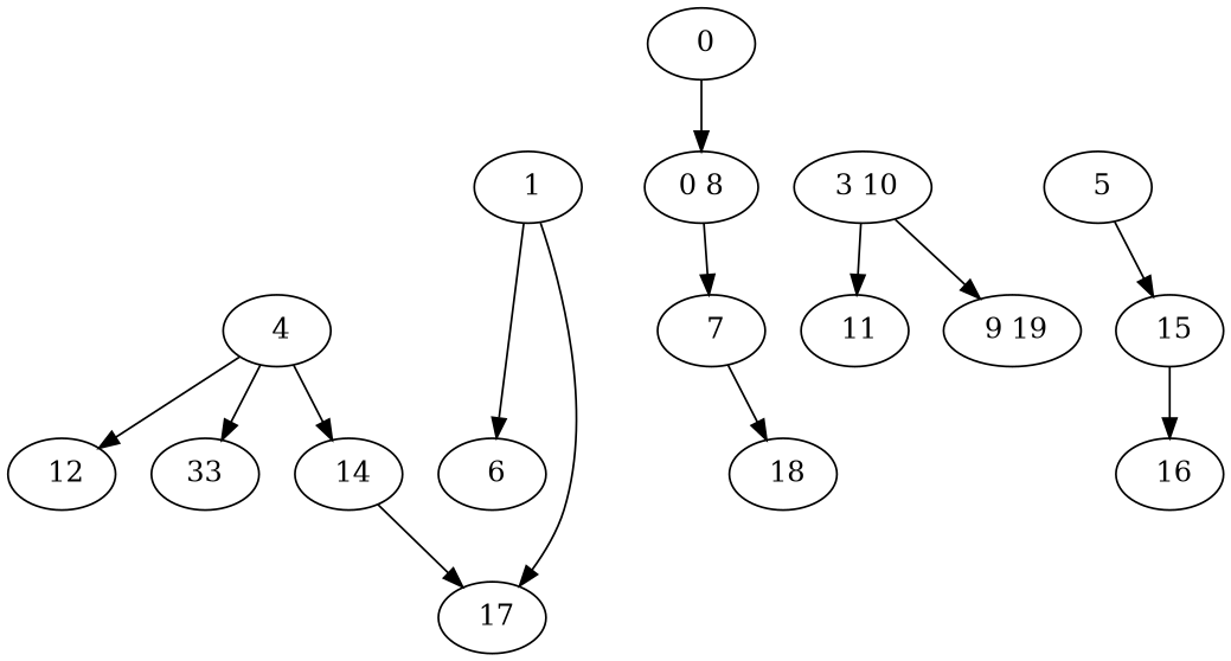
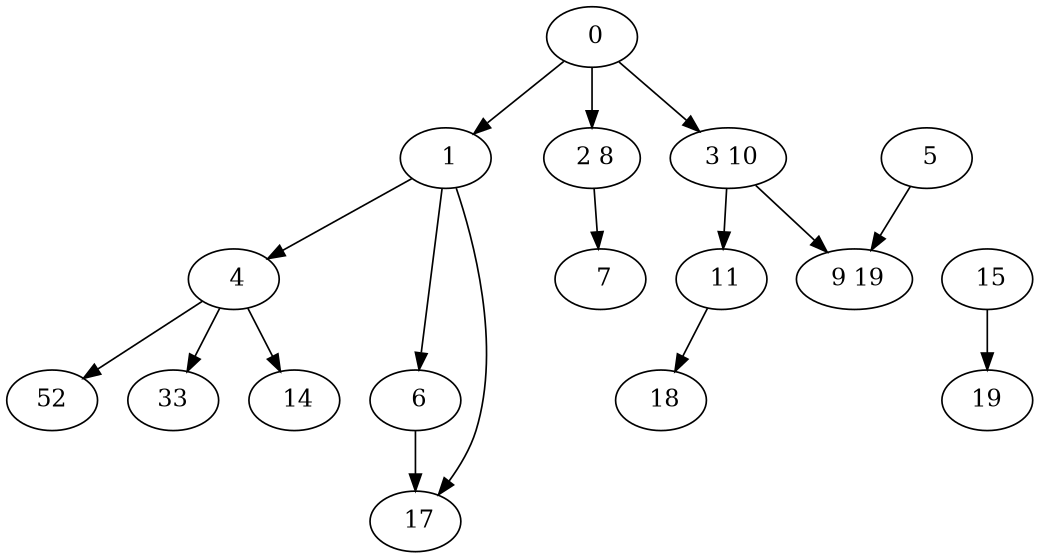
  digraph {
    " 0"
    " 1"
-   " 2 8" [label="0 8"]
+   " 2 8"
    " 3 10"
    " 4"
    " 6"
    " 17"
    " 7"
    " 11"
    " 9 19"
-   " 12"
+   " 12" [label=52]
    n12 [label=33]
    " 14"
    " 5"
    " 15"
    " 18"
-   " 16"
+   " 16" [label=19]
+   " 0" -> " 1"
    " 0" -> " 2 8"
+   " 0" -> " 3 10"
+   " 1" -> " 4"
    " 1" -> " 6"
    " 1" -> " 17"
    " 2 8" -> " 7"
    " 3 10" -> " 11"
    " 3 10" -> " 9 19"
    " 4" -> " 12"
    " 4" -> n12
    " 4" -> " 14"
-   " 14" -> " 17"
-   " 7" -> " 18"
-   " 5" -> " 15"
+   " 6" -> " 17"
+   " 11" -> " 18"
+   " 5" -> " 9 19"
    " 15" -> " 16"
  }
